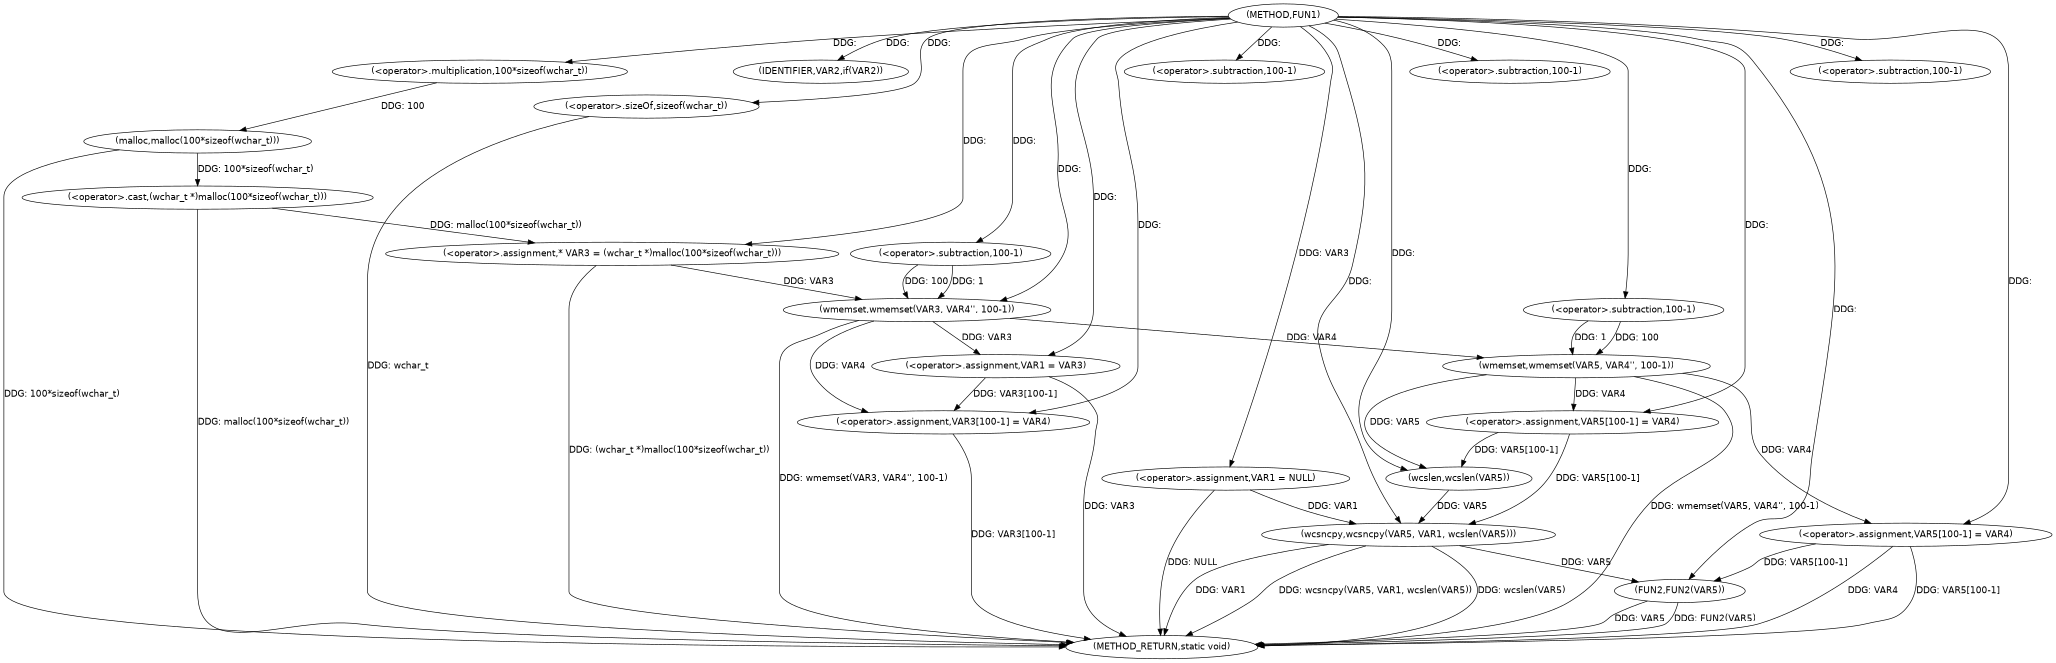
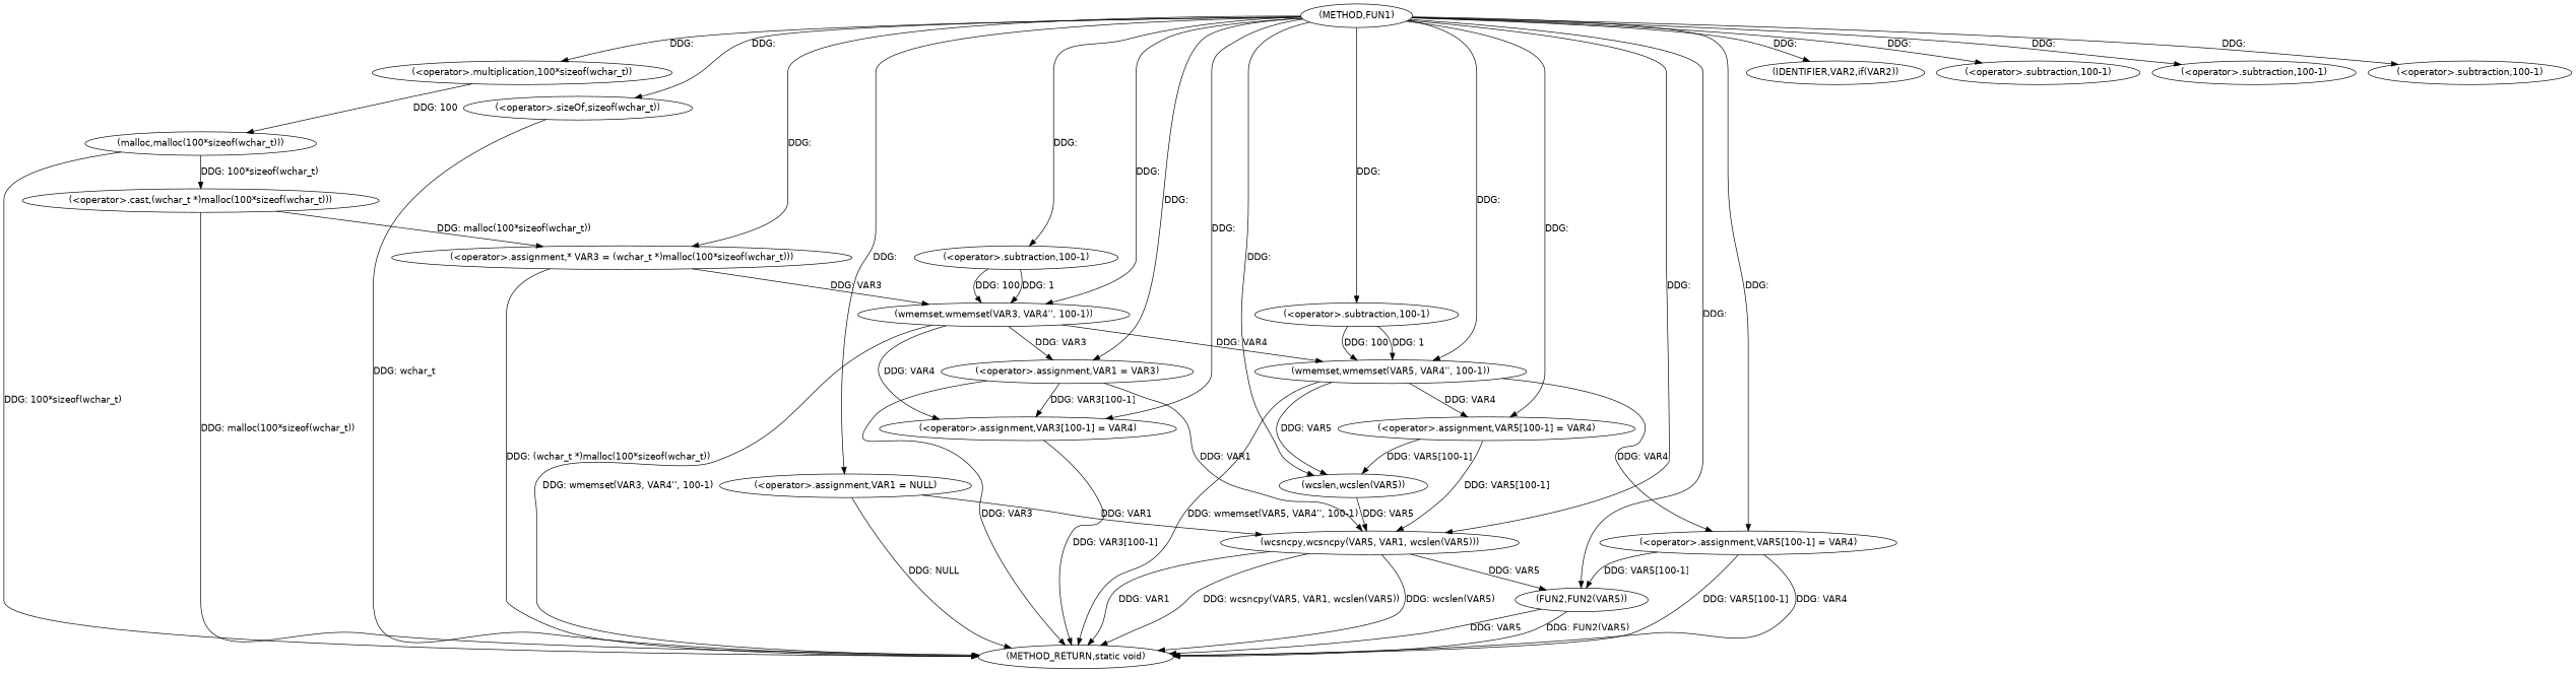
  digraph {
    fontname="DejaVu Sans"
    node [fontname="DejaVu Sans"]
    edge [fontname="DejaVu Sans"]
    n1 [label="(METHOD,FUN1)"]
    n2 [label="(<operator>.assignment,VAR1 = NULL)"]
    n3 [label="(IDENTIFIER,VAR2,if(VAR2))"]
    n4 [label="(<operator>.assignment,* VAR3 = (wchar_t *)malloc(100*sizeof(wchar_t)))"]
    n5 [label="(<operator>.multiplication,100*sizeof(wchar_t))"]
    n6 [label="(<operator>.sizeOf,sizeof(wchar_t))"]
    n7 [label="(wmemset,wmemset(VAR3, VAR4'', 100-1))"]
    n8 [label="(<operator>.subtraction,100-1)"]
    n9 [label="(<operator>.assignment,VAR3[100-1] = VAR4)"]
    n10 [label="(<operator>.subtraction,100-1)"]
    n11 [label="(<operator>.assignment,VAR1 = VAR3)"]
    n12 [label="(wmemset,wmemset(VAR5, VAR4'', 100-1))"]
    n13 [label="(<operator>.subtraction,100-1)"]
    n14 [label="(<operator>.assignment,VAR5[100-1] = VAR4)"]
    n15 [label="(<operator>.subtraction,100-1)"]
    n16 [label="(wcsncpy,wcsncpy(VAR5, VAR1, wcslen(VAR5)))"]
    n17 [label="(wcslen,wcslen(VAR5))"]
    n18 [label="(<operator>.assignment,VAR5[100-1] = VAR4)"]
    n19 [label="(<operator>.subtraction,100-1)"]
    n20 [label="(FUN2,FUN2(VAR5))"]
    n21 [label="(METHOD_RETURN,static void)"]
    n22 [label="(malloc,malloc(100*sizeof(wchar_t)))"]
    n23 [label="(<operator>.cast,(wchar_t *)malloc(100*sizeof(wchar_t)))"]
-   n1 -> n2 [label="DDG: VAR3"]
+   n1 -> n2 [label="DDG: "]
    n1 -> n3 [label="DDG: "]
    n1 -> n4 [label="DDG: "]
    n1 -> n5 [label="DDG: "]
    n1 -> n6 [label="DDG: "]
    n1 -> n7 [label="DDG: "]
    n1 -> n8 [label="DDG: "]
    n1 -> n9 [label="DDG: "]
    n1 -> n10 [label="DDG: "]
    n1 -> n11 [label="DDG: "]
+   n1 -> n12 [label="DDG: "]
    n1 -> n13 [label="DDG: "]
    n1 -> n14 [label="DDG: "]
    n1 -> n15 [label="DDG: "]
    n1 -> n16 [label="DDG: "]
    n1 -> n17 [label="DDG: "]
    n1 -> n18 [label="DDG: "]
    n1 -> n19 [label="DDG: "]
    n1 -> n20 [label="DDG: "]
    n2 -> n16 [label="DDG: VAR1"]
    n2 -> n21 [label="DDG: NULL"]
    n4 -> n7 [label="DDG: VAR3"]
    n4 -> n21 [label="DDG: (wchar_t *)malloc(100*sizeof(wchar_t))"]
    n5 -> n22 [label="DDG: 100"]
    n6 -> n21 [label="DDG: wchar_t"]
    n7 -> n9 [label="DDG: VAR4"]
    n7 -> n11 [label="DDG: VAR3"]
    n7 -> n12 [label="DDG: VAR4"]
    n7 -> n21 [label="DDG: wmemset(VAR3, VAR4'', 100-1)"]
    n8 -> n7 [label="DDG: 100"]
    n8 -> n7 [label="DDG: 1"]
    n9 -> n21 [label="DDG: VAR3[100-1]"]
    n11 -> n9 [label="DDG: VAR3[100-1]"]
+   n11 -> n16 [label="DDG: VAR1"]
    n11 -> n21 [label="DDG: VAR3"]
    n12 -> n14 [label="DDG: VAR4"]
    n12 -> n17 [label="DDG: VAR5"]
    n12 -> n18 [label="DDG: VAR4"]
    n12 -> n21 [label="DDG: wmemset(VAR5, VAR4'', 100-1)"]
    n13 -> n12 [label="DDG: 100"]
    n13 -> n12 [label="DDG: 1"]
    n14 -> n16 [label="DDG: VAR5[100-1]"]
    n14 -> n17 [label="DDG: VAR5[100-1]"]
    n16 -> n20 [label="DDG: VAR5"]
    n16 -> n21 [label="DDG: wcsncpy(VAR5, VAR1, wcslen(VAR5))"]
    n16 -> n21 [label="DDG: wcslen(VAR5)"]
    n16 -> n21 [label="DDG: VAR1"]
    n17 -> n16 [label="DDG: VAR5"]
    n18 -> n20 [label="DDG: VAR5[100-1]"]
    n18 -> n21 [label="DDG: VAR5[100-1]"]
    n18 -> n21 [label="DDG: VAR4"]
    n20 -> n21 [label="DDG: VAR5"]
    n20 -> n21 [label="DDG: FUN2(VAR5)"]
    n22 -> n21 [label="DDG: 100*sizeof(wchar_t)"]
    n22 -> n23 [label="DDG: 100*sizeof(wchar_t)"]
    n23 -> n4 [label="DDG: malloc(100*sizeof(wchar_t))"]
    n23 -> n21 [label="DDG: malloc(100*sizeof(wchar_t))"]
  }
